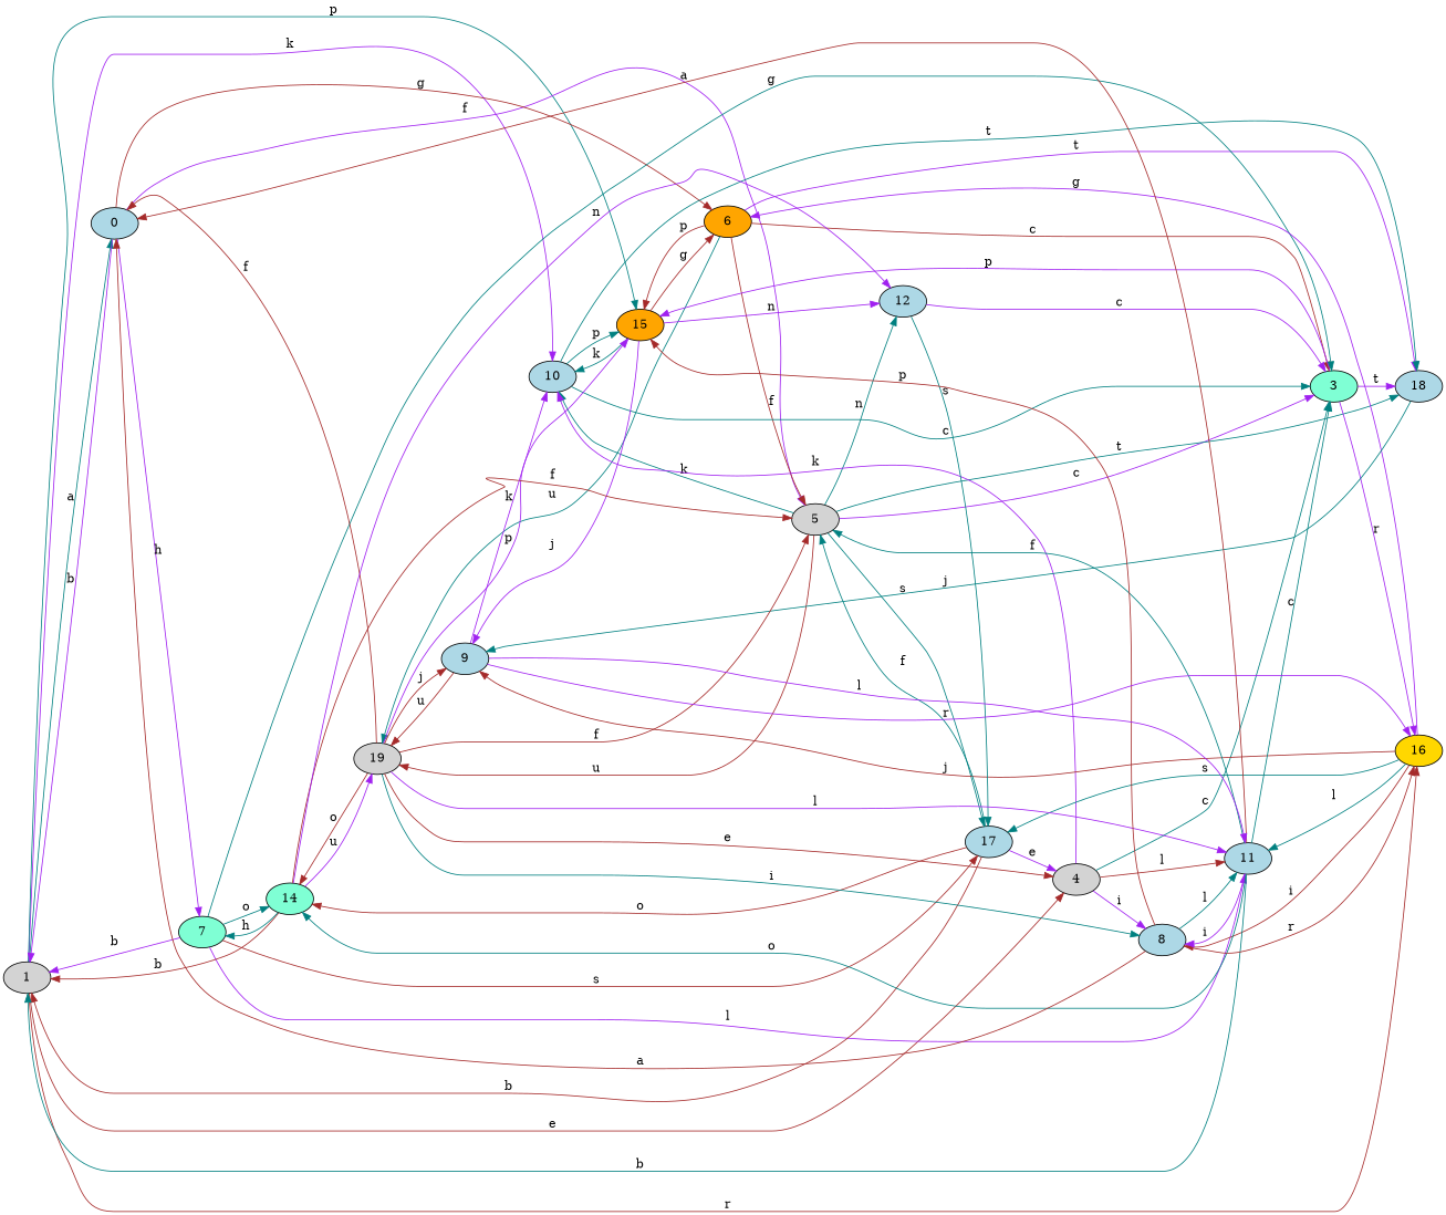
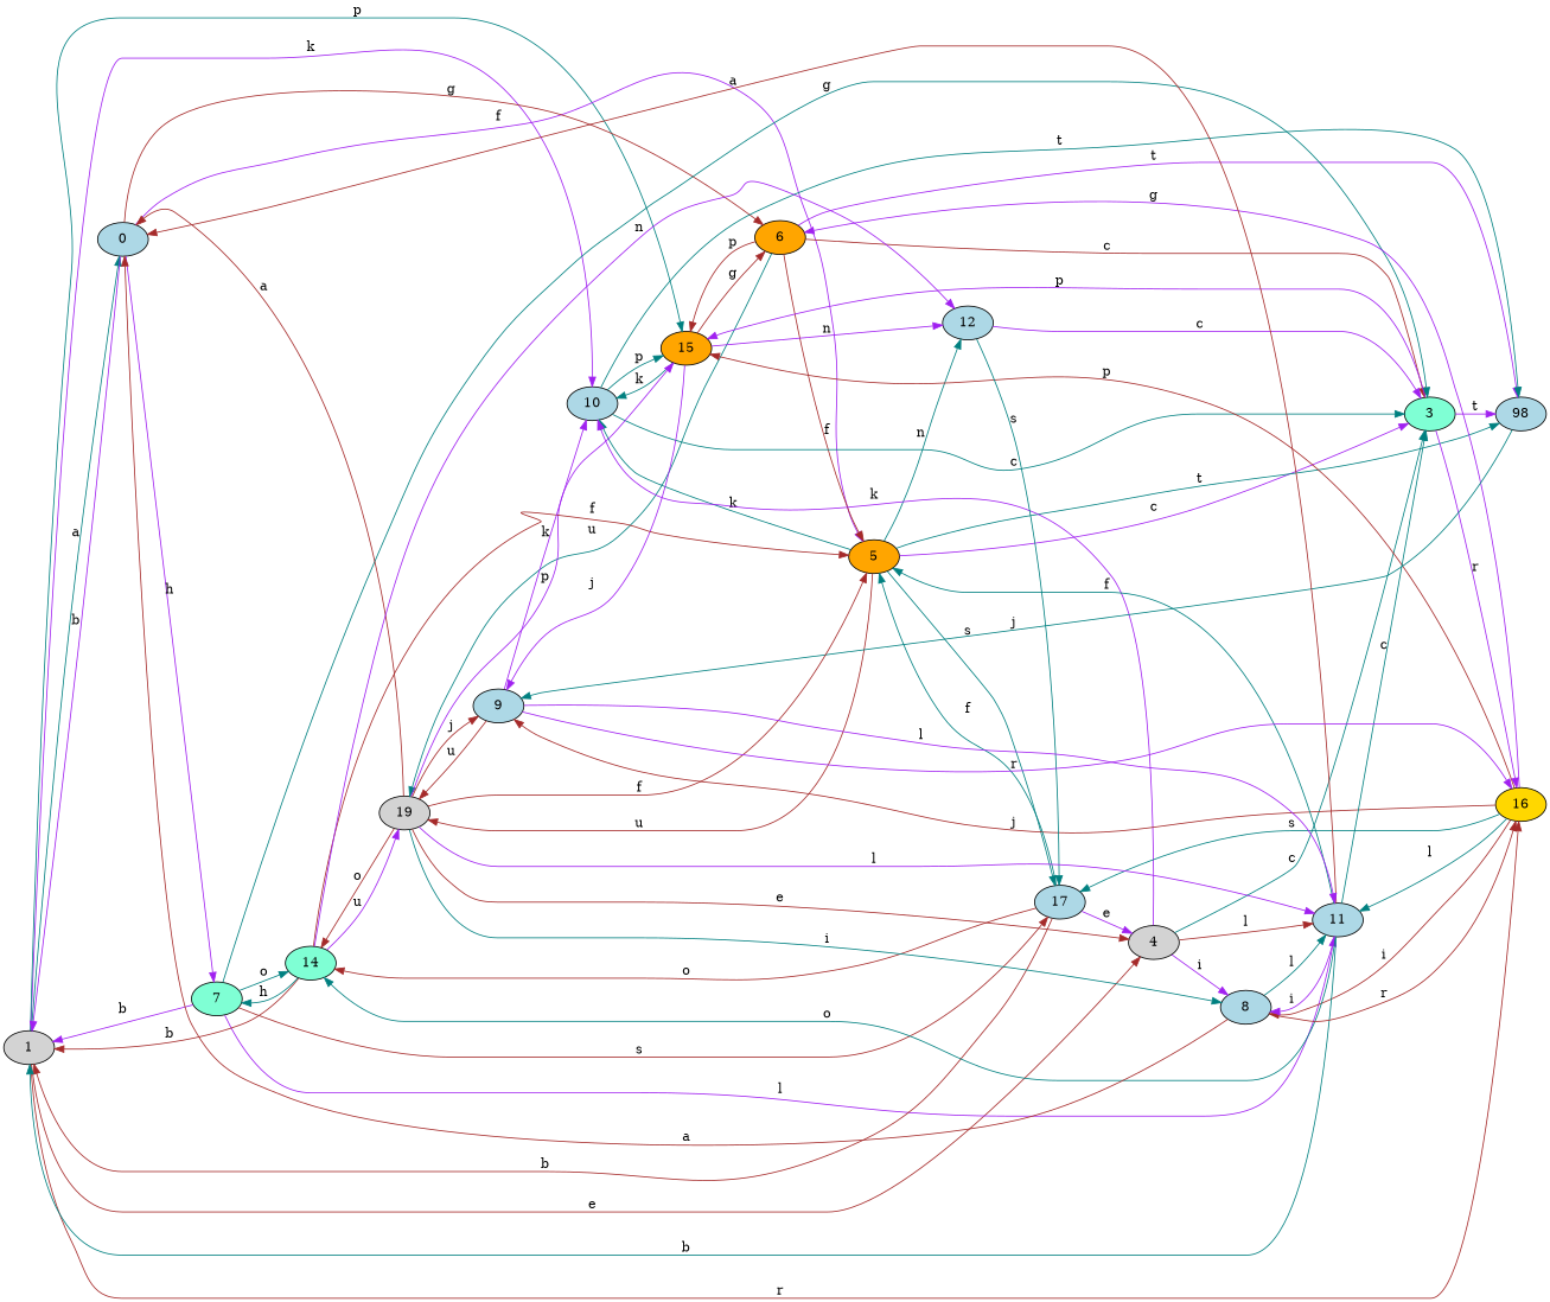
  strict digraph {
    rankdir=LR
    node [fillcolor=lightblue style=filled]
    edge [color=teal]
    1 [fillcolor=lightgrey]
    0
-   5 [fillcolor=lightgrey]
+   5 [fillcolor=orange]
    6 [fillcolor=orange]
    7 [fillcolor=aquamarine]
    4 [fillcolor=lightgrey]
    10
    15 [fillcolor=orange]
    16 [fillcolor=gold]
    3 [fillcolor=aquamarine]
-   18
+   18 [label=98]
    12
    17
    19 [fillcolor=lightgrey]
    11
    14 [fillcolor=aquamarine]
    8
    9
    1 -> 0 [label=a]
    1 -> 4 [color=brown label=e]
    1 -> 10 [color=purple label=k]
    1 -> 15 [label=p]
    1 -> 16 [color=brown label=r]
    0 -> 1 [color=purple label=b]
    0 -> 5 [color=purple label=f]
    0 -> 6 [color=brown label=g]
    0 -> 7 [color=purple label=h]
    5 -> 10 [label=k]
    5 -> 3 [color=purple label=c]
    5 -> 18 [label=t]
    5 -> 12 [label=n]
    5 -> 17 [label=s]
    5 -> 19 [color=brown label=u]
    6 -> 5 [color=brown label=f]
    6 -> 15 [color=brown label=p]
    6 -> 3 [color=brown label=c]
    6 -> 18 [color=purple label=t]
    6 -> 19 [label=u]
    7 -> 1 [color=purple label=b]
    7 -> 3 [label=g]
    7 -> 17 [color=brown label=s]
    7 -> 11 [color=purple label=l]
    7 -> 14 [label=o]
    4 -> 10 [color=purple label=k]
    4 -> 3 [label=c]
    4 -> 11 [color=brown label=l]
    4 -> 8 [color=purple label=i]
    10 -> 15 [label=p]
    10 -> 3 [label=c]
    10 -> 18 [label=t]
    15 -> 6 [color=brown label=g]
    15 -> 10 [label=k]
    15 -> 12 [color=purple label=n]
    15 -> 9 [color=purple label=j]
    16 -> 6 [color=purple label=g]
-   8 -> 15 [color=brown label=p]
+   16 -> 15 [color=brown label=p]
    16 -> 17 [label=s]
    16 -> 11 [label=l]
    16 -> 8 [color=brown label=i]
    16 -> 9 [color=brown label=j]
    3 -> 15 [color=purple label=p]
    3 -> 16 [color=purple label=r]
    3 -> 18 [color=purple label=t]
    18 -> 9 [label=j]
    12 -> 3 [color=purple label=c]
    12 -> 17 [label=s]
    17 -> 1 [color=brown label=b]
    17 -> 5 [label=f]
    17 -> 4 [color=purple label=e]
    17 -> 14 [color=brown label=o]
-   19 -> 0 [color=brown label=f]
+   19 -> 0 [color=brown label=a]
    19 -> 5 [color=brown label=f]
    19 -> 4 [color=brown label=e]
    19 -> 15 [color=purple label=p]
    19 -> 11 [color=purple label=l]
    19 -> 14 [color=brown label=o]
    19 -> 8 [label=i]
    19 -> 9 [color=brown label=j]
    11 -> 1 [label=b]
    11 -> 0 [color=brown label=a]
    11 -> 5 [label=f]
    11 -> 3 [label=c]
    11 -> 14 [label=o]
    11 -> 8 [color=purple label=i]
    14 -> 1 [color=brown label=b]
    14 -> 5 [color=brown label=f]
    14 -> 7 [label=h]
    14 -> 12 [color=purple label=n]
    14 -> 19 [color=purple label=u]
    8 -> 0 [color=brown label=a]
    8 -> 16 [color=brown label=r]
    8 -> 11 [label=l]
    9 -> 10 [color=purple label=k]
    9 -> 16 [color=purple label=r]
    9 -> 19 [color=brown label=u]
    9 -> 11 [color=purple label=l]
  }
